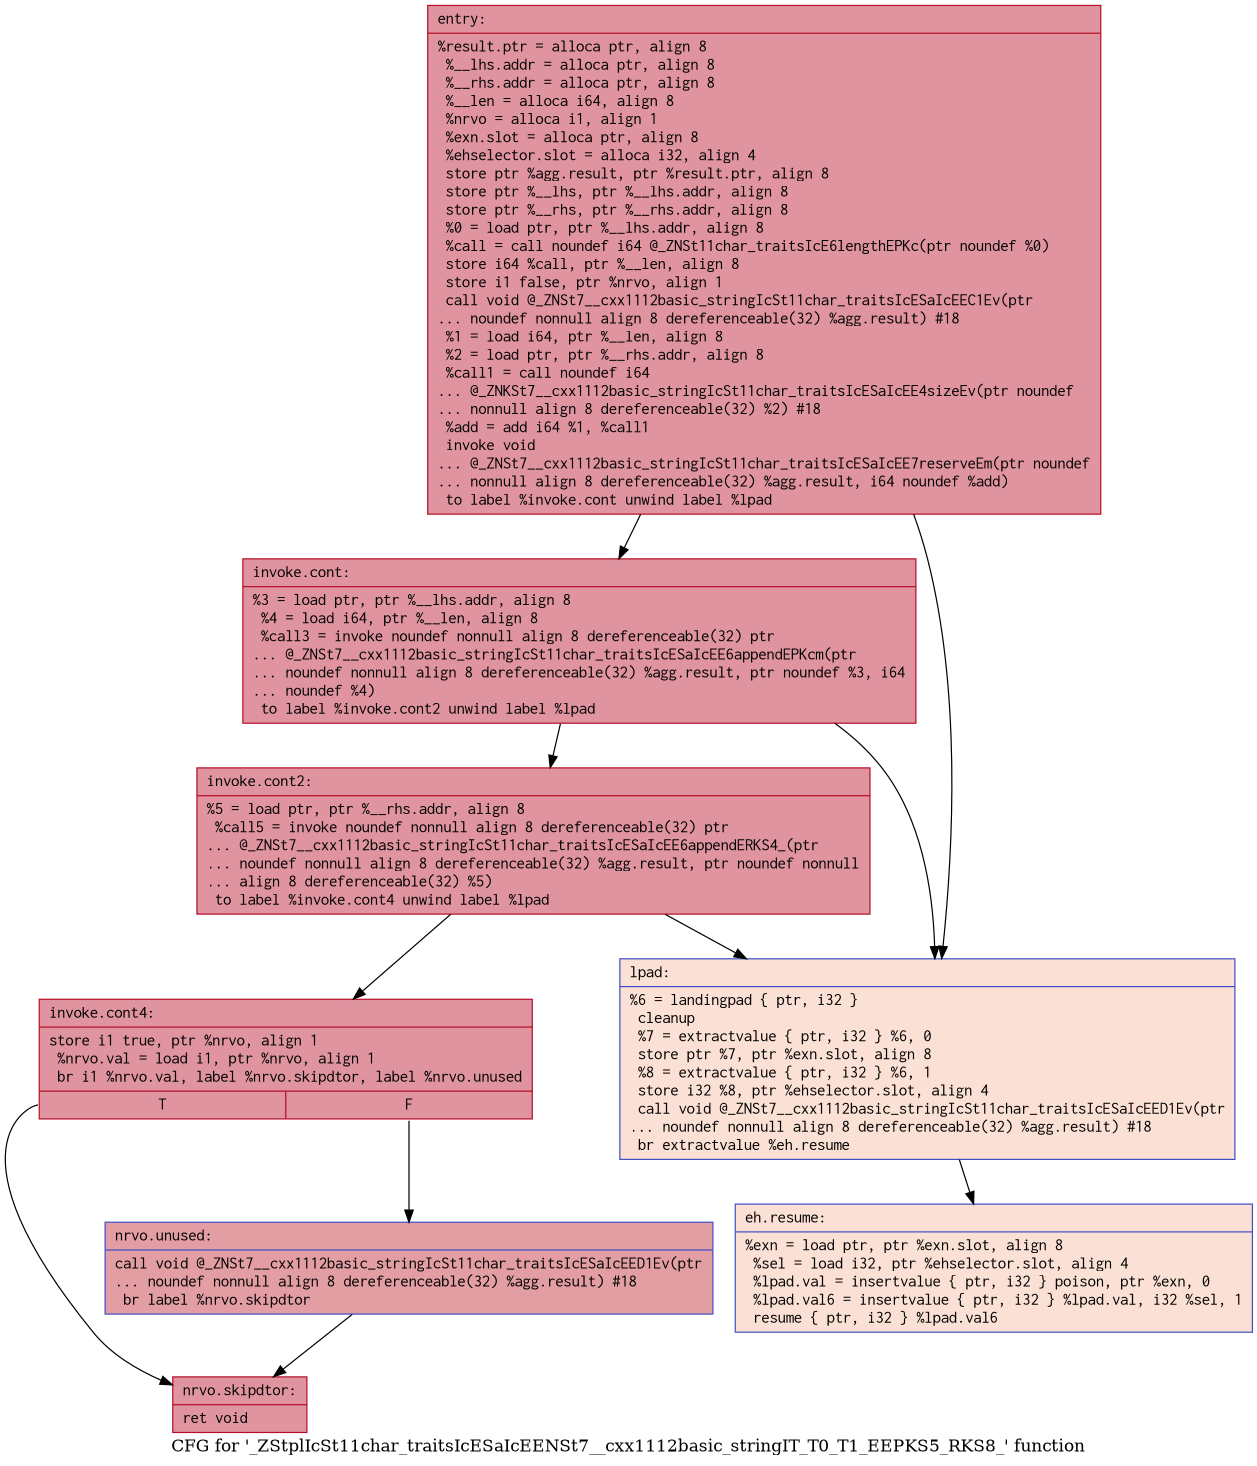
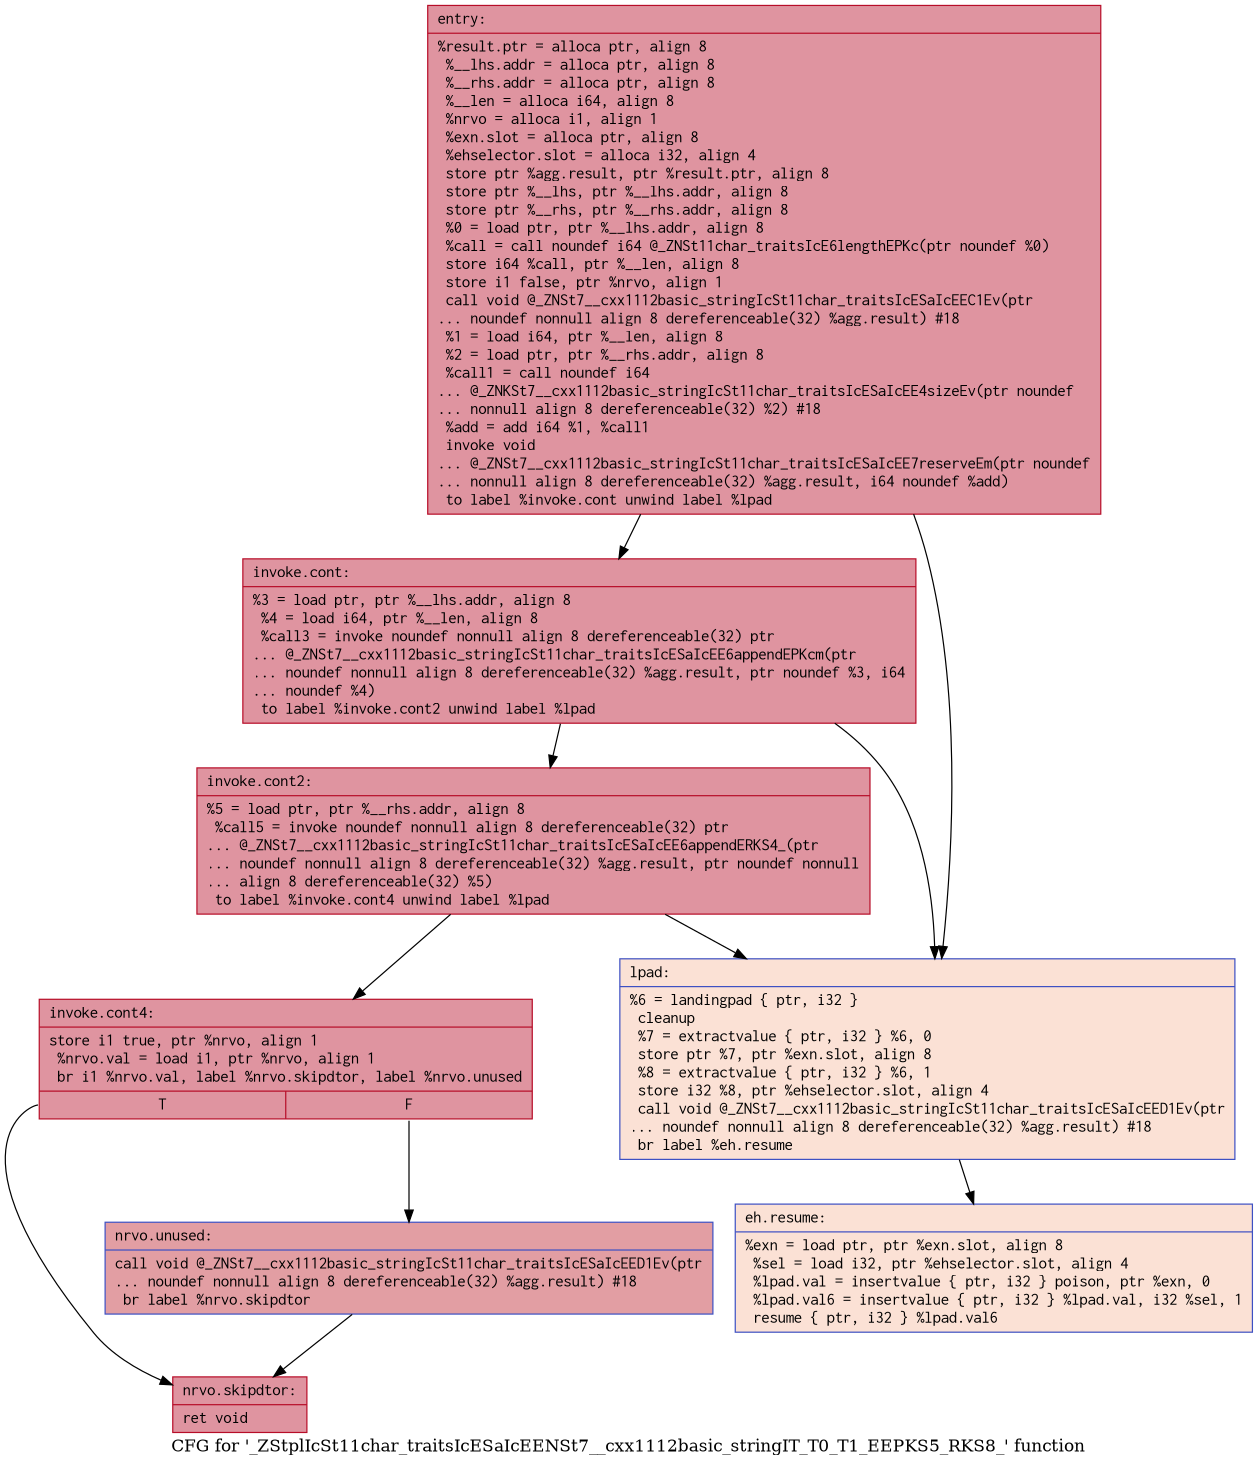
  digraph {
    label="CFG for '_ZStplIcSt11char_traitsIcESaIcEENSt7__cxx1112basic_stringIT_T0_T1_EEPKS5_RKS8_' function"
    node [color="#b70d28ff" fillcolor="#b70d2870" fontname=Courier shape=record style=filled]
    n1 [label="{entry:\l|  %result.ptr = alloca ptr, align 8\l  %__lhs.addr = alloca ptr, align 8\l  %__rhs.addr = alloca ptr, align 8\l  %__len = alloca i64, align 8\l  %nrvo = alloca i1, align 1\l  %exn.slot = alloca ptr, align 8\l  %ehselector.slot = alloca i32, align 4\l  store ptr %agg.result, ptr %result.ptr, align 8\l  store ptr %__lhs, ptr %__lhs.addr, align 8\l  store ptr %__rhs, ptr %__rhs.addr, align 8\l  %0 = load ptr, ptr %__lhs.addr, align 8\l  %call = call noundef i64 @_ZNSt11char_traitsIcE6lengthEPKc(ptr noundef %0)\l  store i64 %call, ptr %__len, align 8\l  store i1 false, ptr %nrvo, align 1\l  call void @_ZNSt7__cxx1112basic_stringIcSt11char_traitsIcESaIcEEC1Ev(ptr\l... noundef nonnull align 8 dereferenceable(32) %agg.result) #18\l  %1 = load i64, ptr %__len, align 8\l  %2 = load ptr, ptr %__rhs.addr, align 8\l  %call1 = call noundef i64\l... @_ZNKSt7__cxx1112basic_stringIcSt11char_traitsIcESaIcEE4sizeEv(ptr noundef\l... nonnull align 8 dereferenceable(32) %2) #18\l  %add = add i64 %1, %call1\l  invoke void\l... @_ZNSt7__cxx1112basic_stringIcSt11char_traitsIcESaIcEE7reserveEm(ptr noundef\l... nonnull align 8 dereferenceable(32) %agg.result, i64 noundef %add)\l          to label %invoke.cont unwind label %lpad\l}"]
    n2 [label="{invoke.cont:\l|  %3 = load ptr, ptr %__lhs.addr, align 8\l  %4 = load i64, ptr %__len, align 8\l  %call3 = invoke noundef nonnull align 8 dereferenceable(32) ptr\l... @_ZNSt7__cxx1112basic_stringIcSt11char_traitsIcESaIcEE6appendEPKcm(ptr\l... noundef nonnull align 8 dereferenceable(32) %agg.result, ptr noundef %3, i64\l... noundef %4)\l          to label %invoke.cont2 unwind label %lpad\l}"]
-   n3 [color="#3d50c3ff" fillcolor="#f7bca170" label="{lpad:\l|  %6 = landingpad \{ ptr, i32 \}\l          cleanup\l  %7 = extractvalue \{ ptr, i32 \} %6, 0\l  store ptr %7, ptr %exn.slot, align 8\l  %8 = extractvalue \{ ptr, i32 \} %6, 1\l  store i32 %8, ptr %ehselector.slot, align 4\l  call void @_ZNSt7__cxx1112basic_stringIcSt11char_traitsIcESaIcEED1Ev(ptr\l... noundef nonnull align 8 dereferenceable(32) %agg.result) #18\l  br extractvalue %eh.resume\l}"]
+   n3 [color="#3d50c3ff" fillcolor="#f7bca170" label="{lpad:\l|  %6 = landingpad \{ ptr, i32 \}\l          cleanup\l  %7 = extractvalue \{ ptr, i32 \} %6, 0\l  store ptr %7, ptr %exn.slot, align 8\l  %8 = extractvalue \{ ptr, i32 \} %6, 1\l  store i32 %8, ptr %ehselector.slot, align 4\l  call void @_ZNSt7__cxx1112basic_stringIcSt11char_traitsIcESaIcEED1Ev(ptr\l... noundef nonnull align 8 dereferenceable(32) %agg.result) #18\l  br label %eh.resume\l}"]
    n4 [label="{invoke.cont2:\l|  %5 = load ptr, ptr %__rhs.addr, align 8\l  %call5 = invoke noundef nonnull align 8 dereferenceable(32) ptr\l... @_ZNSt7__cxx1112basic_stringIcSt11char_traitsIcESaIcEE6appendERKS4_(ptr\l... noundef nonnull align 8 dereferenceable(32) %agg.result, ptr noundef nonnull\l... align 8 dereferenceable(32) %5)\l          to label %invoke.cont4 unwind label %lpad\l}"]
    n5 [color="#3d50c3ff" fillcolor="#f7bca170" label="{eh.resume:\l|  %exn = load ptr, ptr %exn.slot, align 8\l  %sel = load i32, ptr %ehselector.slot, align 4\l  %lpad.val = insertvalue \{ ptr, i32 \} poison, ptr %exn, 0\l  %lpad.val6 = insertvalue \{ ptr, i32 \} %lpad.val, i32 %sel, 1\l  resume \{ ptr, i32 \} %lpad.val6\l}"]
    n6 [label="{invoke.cont4:\l|  store i1 true, ptr %nrvo, align 1\l  %nrvo.val = load i1, ptr %nrvo, align 1\l  br i1 %nrvo.val, label %nrvo.skipdtor, label %nrvo.unused\l|{<s0>T|<s1>F}}"]
    n7 [label="{nrvo.skipdtor:\l|  ret void\l}"]
    n8 [color="#3d50c3ff" fillcolor="#be242e70" label="{nrvo.unused:\l|  call void @_ZNSt7__cxx1112basic_stringIcSt11char_traitsIcESaIcEED1Ev(ptr\l... noundef nonnull align 8 dereferenceable(32) %agg.result) #18\l  br label %nrvo.skipdtor\l}"]
    n1 -> n2
    n1 -> n3
    n2 -> n3
    n2 -> n4
    n3 -> n5
    n4 -> n3
    n4 -> n6
    n6 -> n7 [tailport=s0]
    n6 -> n8 [tailport=s1]
    n8 -> n7
  }
